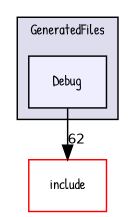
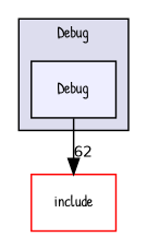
  digraph {
    compound=true
    fontname="Patrick Hand"
    node [fontname="Patrick Hand" fontsize=10 shape=box style=filled]
    n1 [fillcolor="#eeeeff" label=Debug pencolor=black]
    n2 [color=red fillcolor=white label=include]
    subgraph cluster_1 {
      bgcolor="#ddddee"
      fontsize=10
-     label=GeneratedFiles
+     label=Debug
      pencolor=black
      n1
    }
    n1 -> n2 [headlabel=62 labeldistance=1.5 labelfontname=Helvetica labelfontsize=10 fontname="Patrick Hand"]
  }
